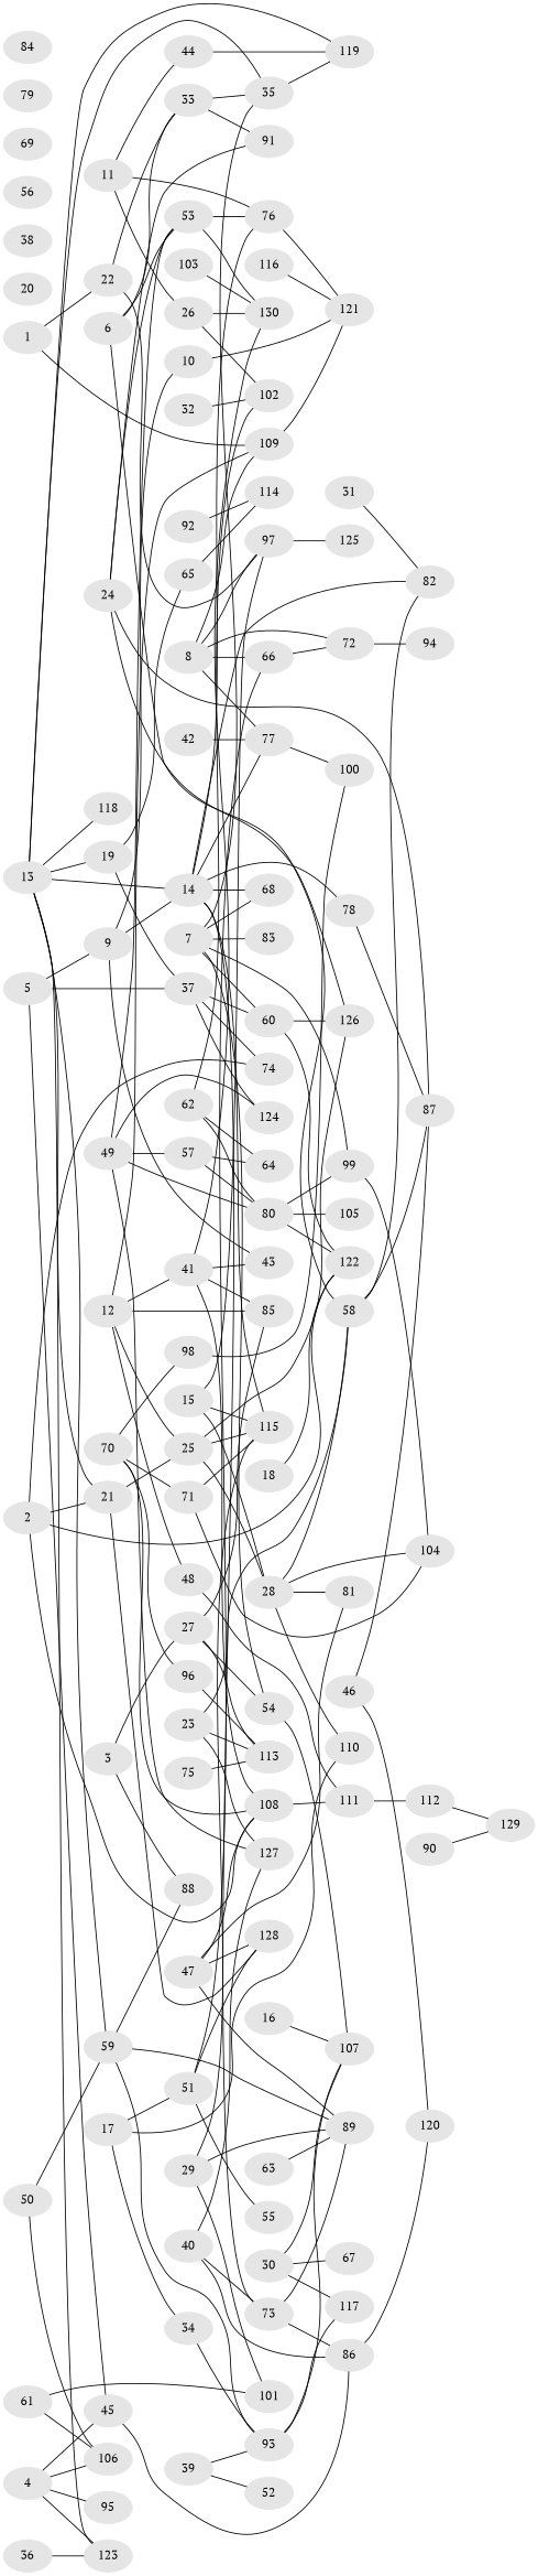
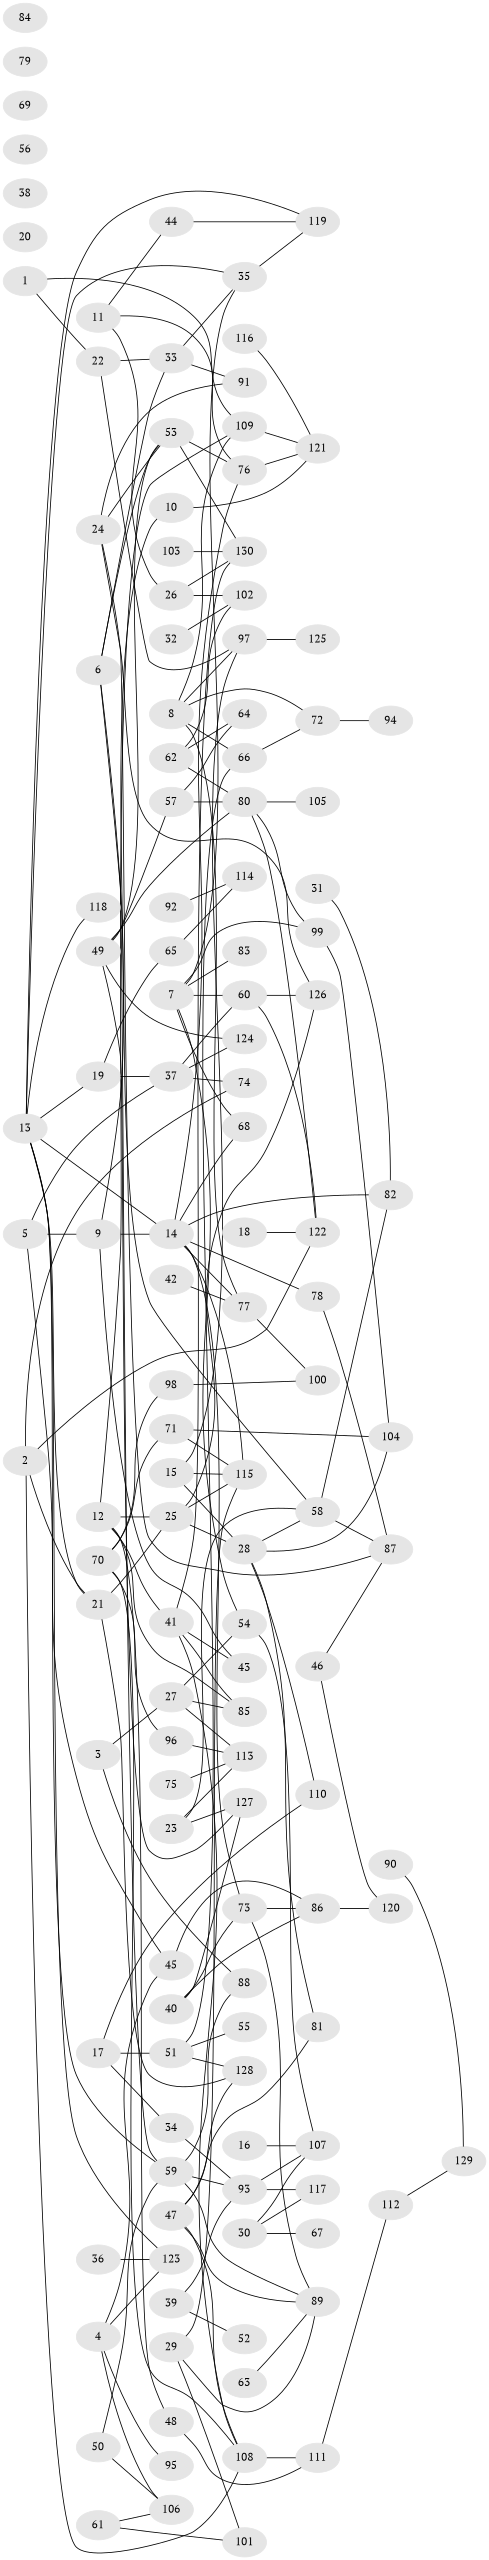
  graph {
    fontname="PT Serif"
    rankdir=LR
    node [color=gray90 fontname="PT Serif" style=filled]
    edge [fontname="PT Serif"]
    1
    22
    109
    33
    97
    121
    2
    21
    74
    108
    122
    25
    128
    111
    3
    27
    88
    54
    85
    113
    4
    45
    95
    106
    123
    86
    5
    9
    37
    10
    14
    43
    60
    124
    6
    53
    58
    59
    35
    91
    76
    130
    82
    87
    89
    93
    7
    68
    83
    99
    119
    107
    126
    104
    8
    66
    72
    77
    94
    100
    125
    73
    78
    115
    11
    26
    44
    102
    12
    41
    48
    28
    13
    19
    118
    65
    15
    110
    81
    16
    17
    34
    51
    55
    18
    114
    20
    23
    127
    24
    29
    101
    30
    67
    117
    31
    32
    36
    38
    39
    52
    40
    120
    42
    46
    47
    112
    49
    57
    80
    64
    105
    50
    56
    61
    62
    63
    69
    70
    71
    96
    98
    75
    79
    84
    90
    129
    92
    103
    116
    1 -- 22
    1 -- 109
    22 -- 33
    22 -- 97
    109 -- 121
    33 -- 35
    33 -- 91
    97 -- 125
    2 -- 21
    2 -- 74
    2 -- 108
    2 -- 122
    21 -- 25
    21 -- 128
    108 -- 111
    25 -- 126
    25 -- 115
    25 -- 28
    111 -- 112
    3 -- 27
    3 -- 88
    27 -- 54
    27 -- 85
    27 -- 113
    54 -- 107
    4 -- 45
    4 -- 95
    4 -- 106
    4 -- 123
    45 -- 86
    86 -- 120
    5 -- 45
    5 -- 9
    5 -- 37
    9 -- 10
    9 -- 14
    9 -- 43
    37 -- 74
    37 -- 60
    37 -- 124
    10 -- 121
    14 -- 76
    14 -- 82
    14 -- 68
    14 -- 77
    14 -- 73
    14 -- 78
    14 -- 115
    60 -- 122
    60 -- 126
    6 -- 33
    6 -- 53
    6 -- 58
+   6 -- 59
    53 -- 76
    53 -- 130
    58 -- 82
    58 -- 87
    59 -- 88
    59 -- 89
    59 -- 93
    35 -- 119
    76 -- 121
    93 -- 107
    93 -- 117
    7 -- 54
    7 -- 60
    7 -- 35
    7 -- 68
    7 -- 83
    7 -- 99
    99 -- 104
    8 -- 109
    8 -- 97
    8 -- 66
    8 -- 72
    8 -- 77
    66 -- 72
    72 -- 94
    77 -- 100
    73 -- 86
    73 -- 89
    78 -- 87
    11 -- 76
    11 -- 26
    11 -- 44
    26 -- 130
    26 -- 102
    44 -- 119
    12 -- 109
    12 -- 25
    12 -- 85
    12 -- 41
    12 -- 48
    41 -- 108
    41 -- 85
    41 -- 43
    41 -- 130
    48 -- 111
    28 -- 58
    28 -- 104
    28 -- 110
    28 -- 81
    13 -- 21
    13 -- 123
    13 -- 14
    13 -- 59
    13 -- 35
    13 -- 119
    13 -- 19
    13 -- 118
    19 -- 37
    19 -- 65
    65 -- 114
    15 -- 97
    15 -- 115
    15 -- 28
    16 -- 107
    17 -- 110
    17 -- 34
    17 -- 51
    34 -- 93
    51 -- 128
    51 -- 66
    51 -- 55
    18 -- 122
    23 -- 113
    23 -- 58
    23 -- 127
    24 -- 53
    24 -- 91
    24 -- 87
    24 -- 126
    29 -- 89
    29 -- 115
    29 -- 101
    30 -- 107
    30 -- 67
    30 -- 117
    31 -- 82
    32 -- 102
    36 -- 123
    39 -- 93
    39 -- 52
    40 -- 86
    40 -- 73
    40 -- 127
    42 -- 77
    46 -- 87
    46 -- 120
    47 -- 108
    47 -- 128
    47 -- 89
    47 -- 81
    112 -- 129
    49 -- 124
    49 -- 53
    49 -- 127
    49 -- 57
    49 -- 80
    57 -- 80
    57 -- 64
    80 -- 122
    80 -- 99
    80 -- 105
    50 -- 106
    50 -- 59
    61 -- 106
    61 -- 101
    62 -- 102
    62 -- 80
    62 -- 64
    63 -- 89
    70 -- 108
    70 -- 71
    70 -- 96
    70 -- 98
    71 -- 104
    71 -- 115
    96 -- 113
    98 -- 100
    75 -- 113
    90 -- 129
    92 -- 114
    103 -- 130
    116 -- 121
  }
